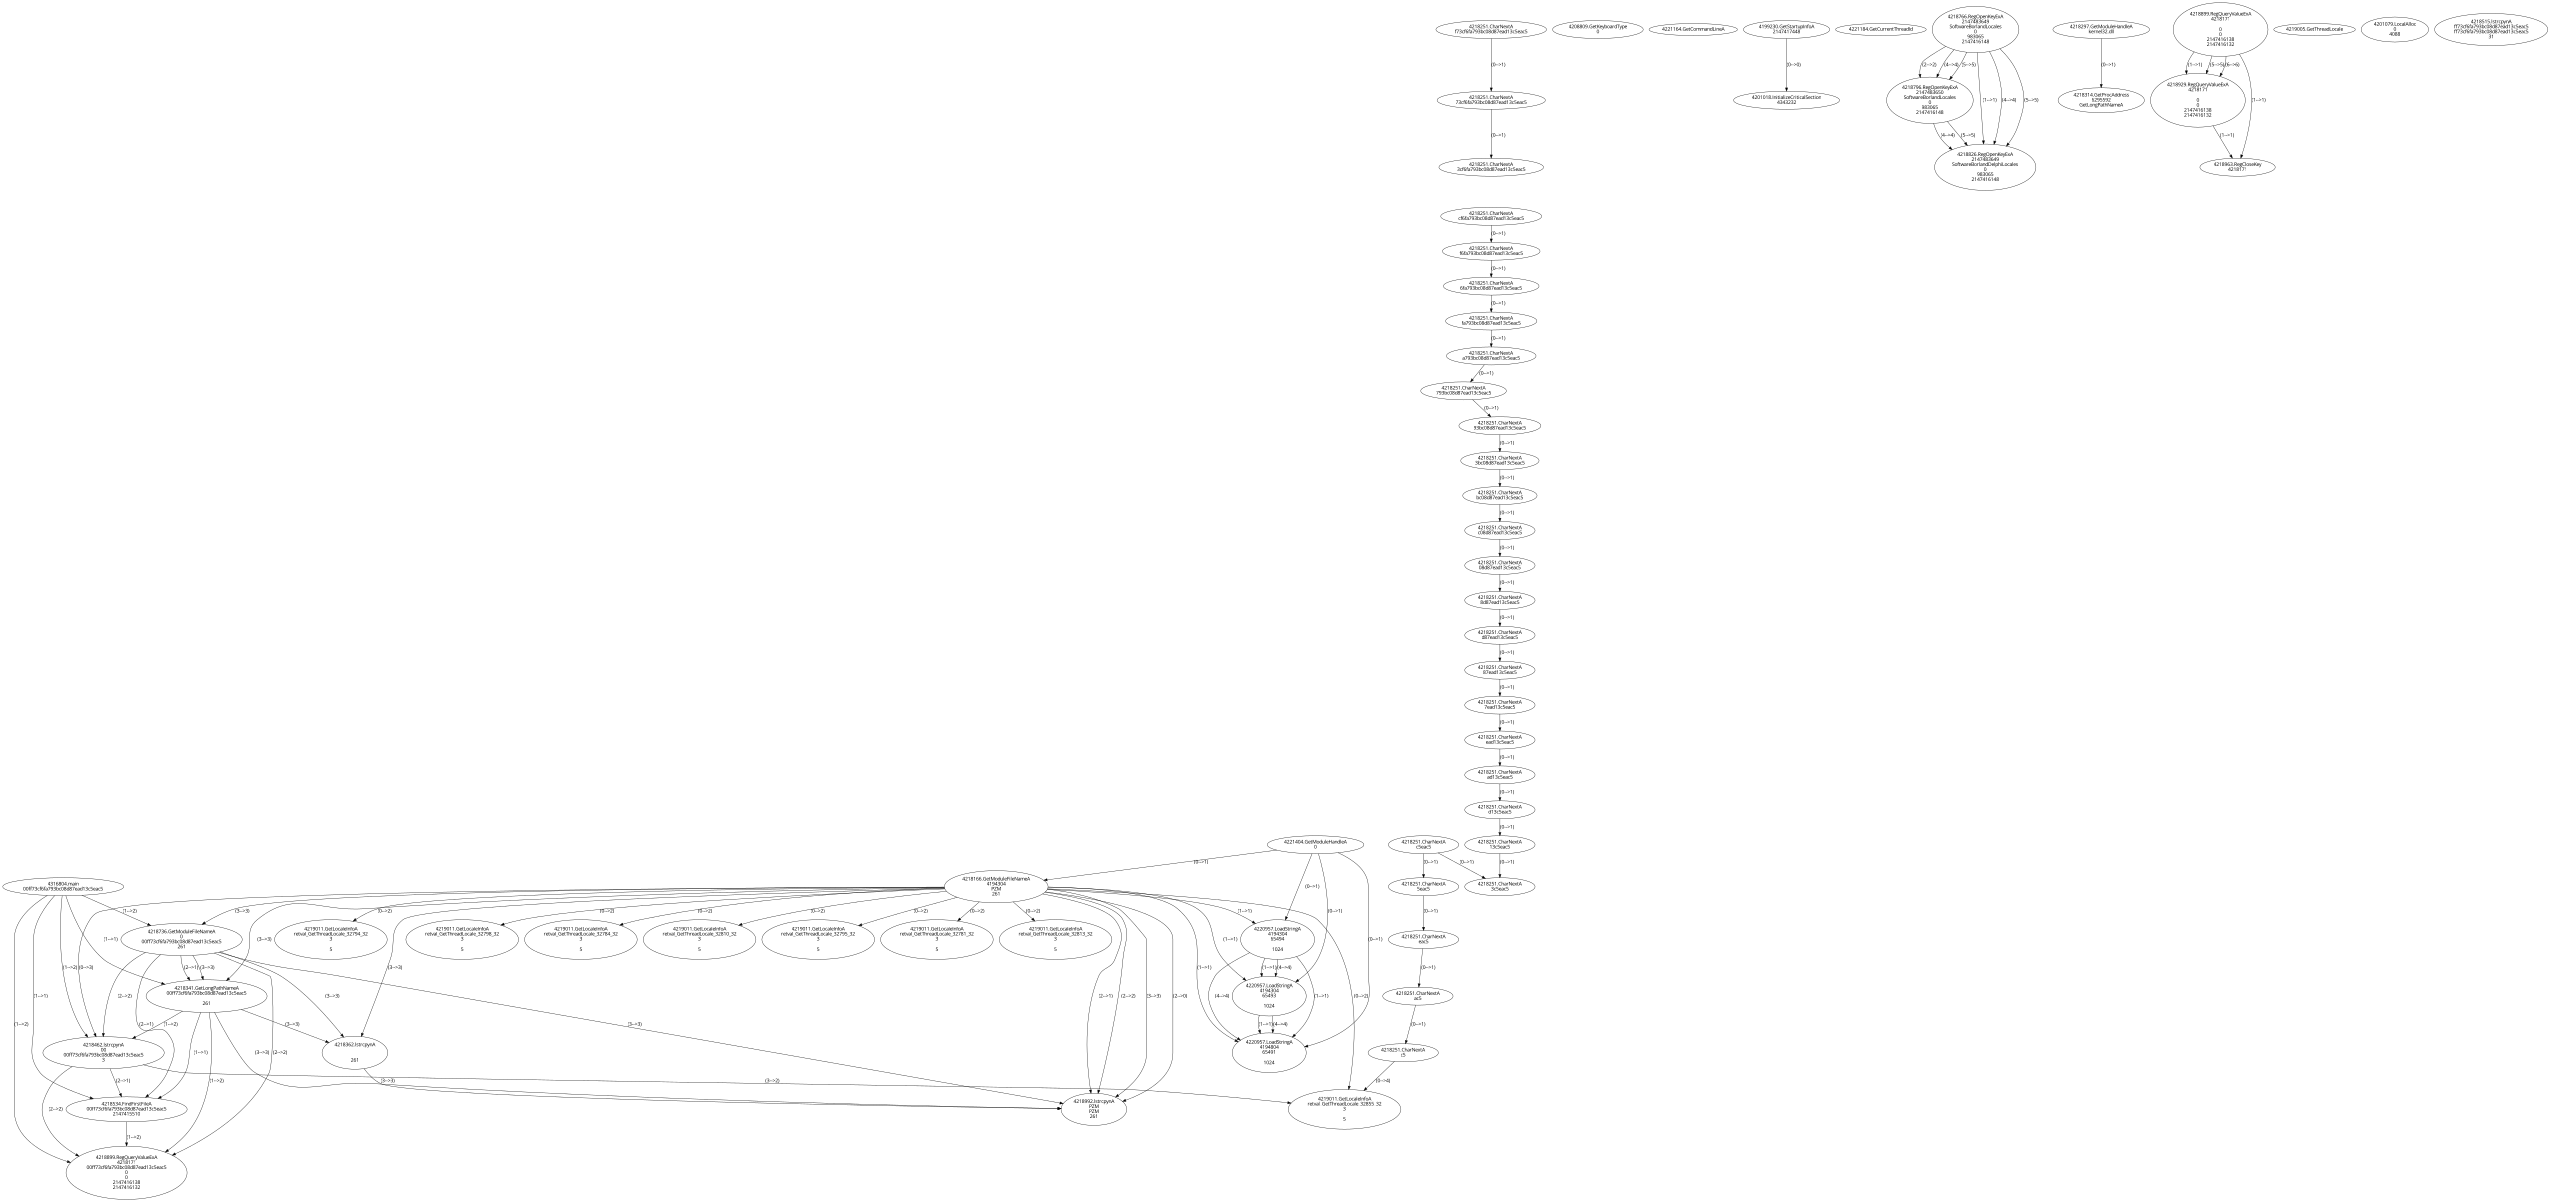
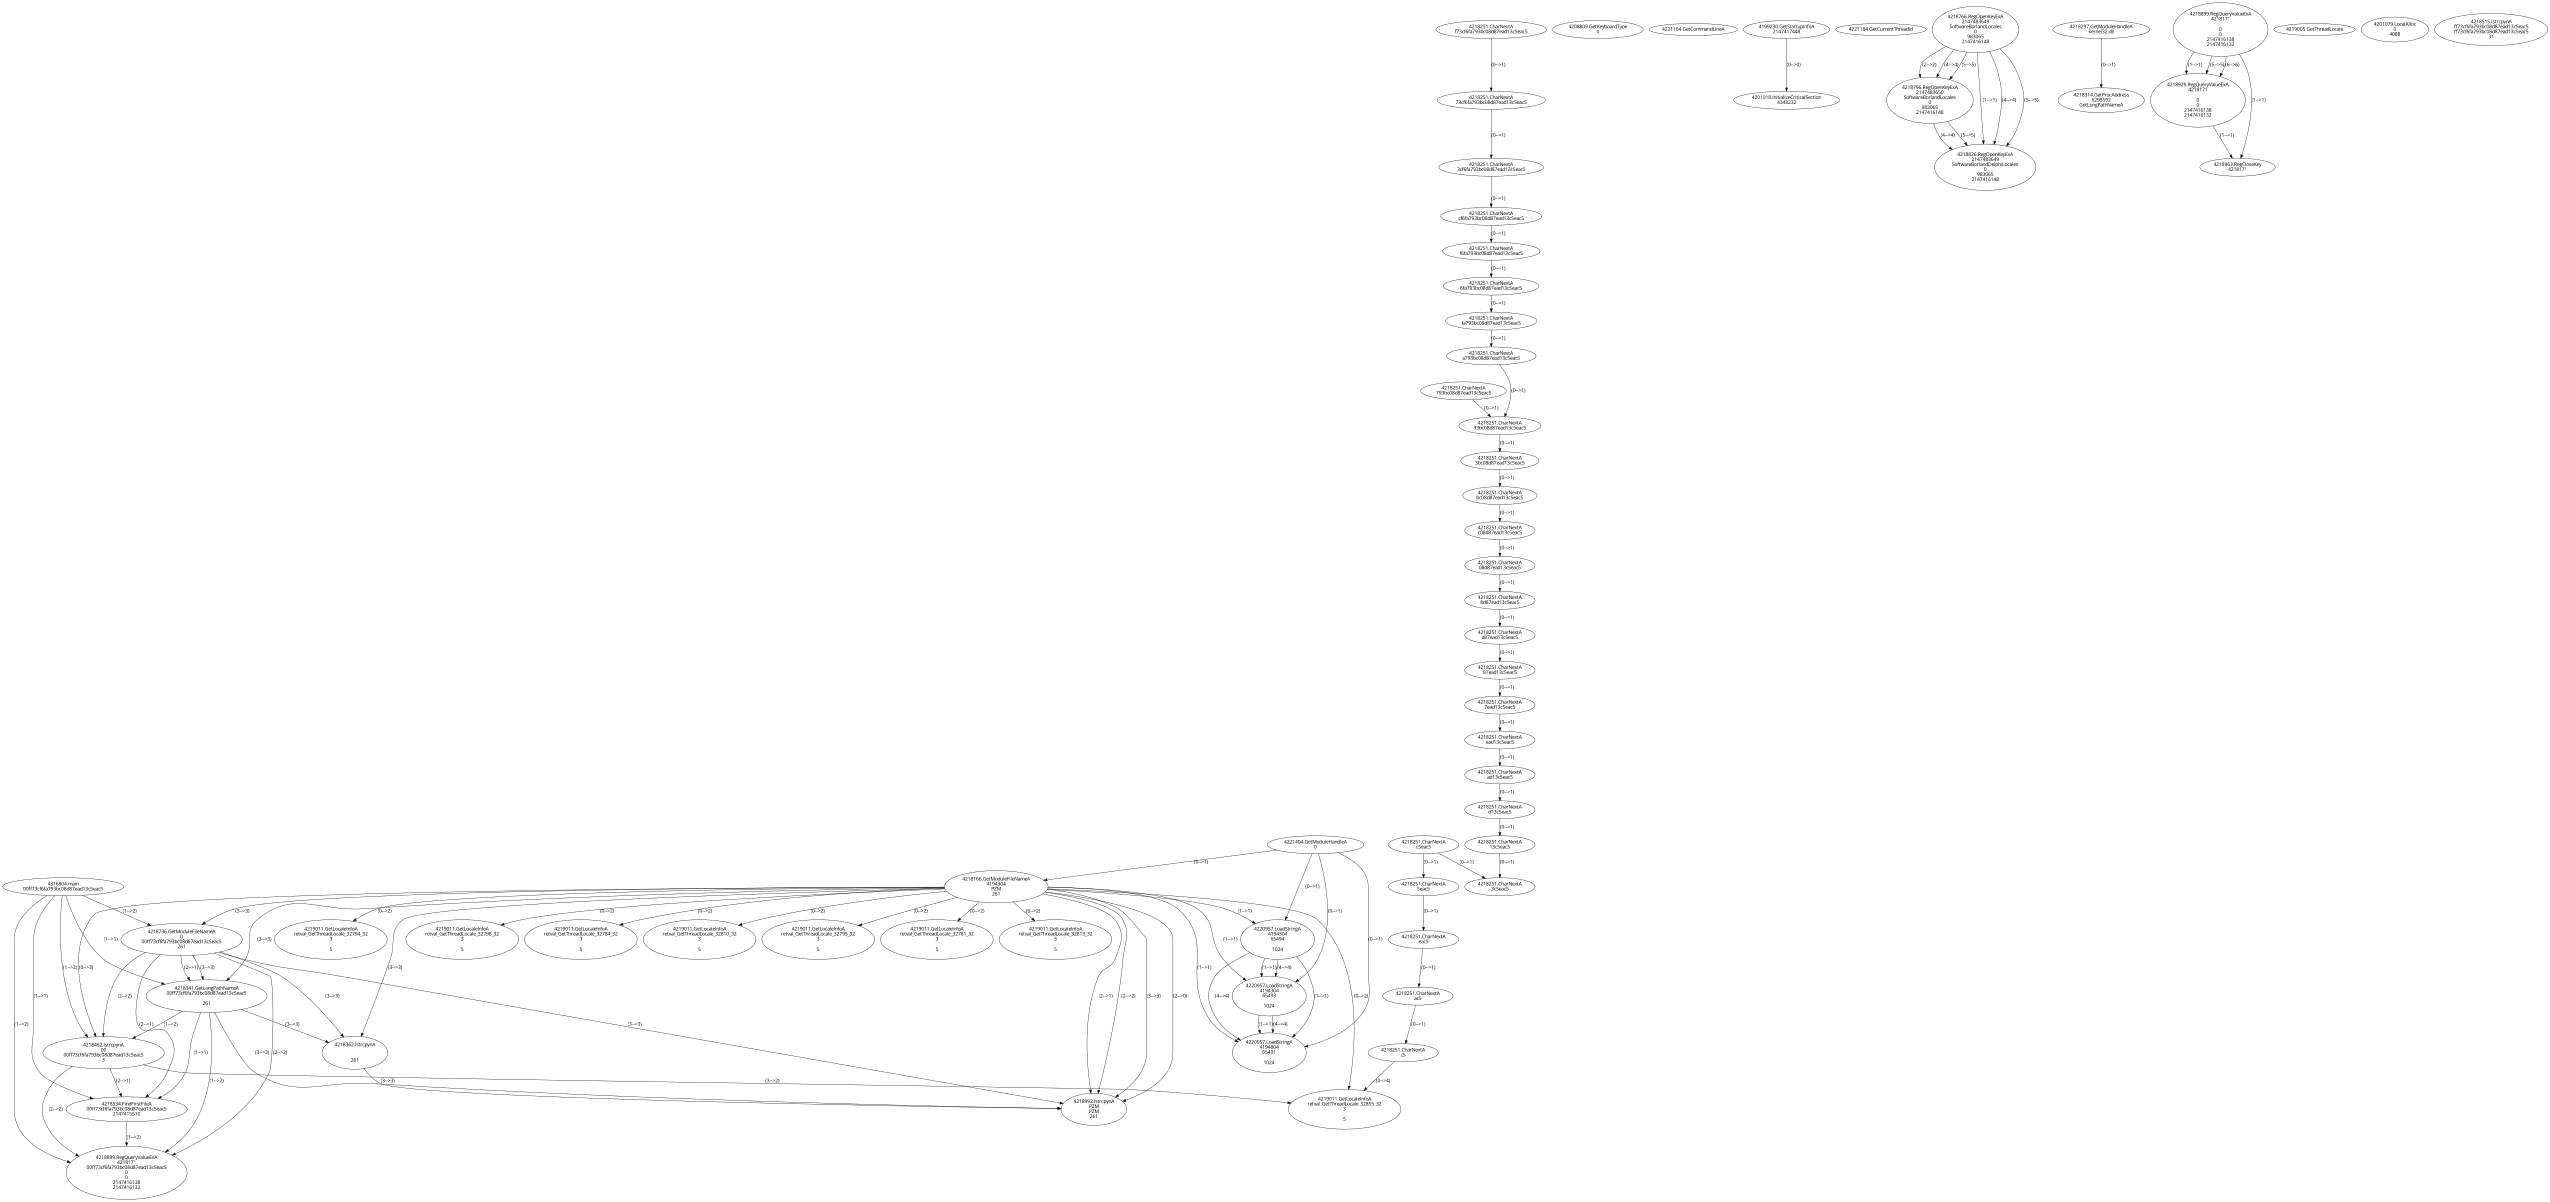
  digraph {
    fontname="Open Sans"
    node [fontname="Open Sans"]
    edge [fontname="Open Sans"]
    n1 [label="4316804.main\n00ff73cf6fa793bc08d87ead13c5eac5"]
    n2 [label="4218736.GetModuleFileNameA\n0\n00ff73cf6fa793bc08d87ead13c5eac5\n261"]
    n3 [label="4218341.GetLongPathNameA\n00ff73cf6fa793bc08d87ead13c5eac5\n\n261"]
    n4 [label="4218462.lstrcpynA\n00\n00ff73cf6fa793bc08d87ead13c5eac5\n3"]
    n5 [label="4218534.FindFirstFileA\n00ff73cf6fa793bc08d87ead13c5eac5\n2147415510"]
    n6 [label="4218899.RegQueryValueExA\n4218171\n00ff73cf6fa793bc08d87ead13c5eac5\n0\n0\n2147416138\n2147416132"]
    n7 [label="4218362.lstrcpynA\n\n\n261"]
    n8 [label="4218992.lstrcpynA\nPZM\nPZM\n261"]
    n9 [label="4219011.GetLocaleInfoA\nretval_GetThreadLocale_32855_32\n3\n\n5"]
    n10 [label="4221404.GetModuleHandleA\n0"]
    n11 [label="4218166.GetModuleFileNameA\n4194304\nPZM\n261"]
    n12 [label="4220957.LoadStringA\n4194304\n65494\n\n1024"]
    n13 [label="4220957.LoadStringA\n4194304\n65493\n\n1024"]
    n14 [label="4220957.LoadStringA\n4194804\n65491\n\n1024"]
    n15 [label="4219011.GetLocaleInfoA\nretval_GetThreadLocale_32794_32\n3\n\n5"]
    n16 [label="4219011.GetLocaleInfoA\nretval_GetThreadLocale_32798_32\n3\n\n5"]
    n17 [label="4219011.GetLocaleInfoA\nretval_GetThreadLocale_32784_32\n3\n\n5"]
    n18 [label="4219011.GetLocaleInfoA\nretval_GetThreadLocale_32810_32\n3\n\n5"]
    n19 [label="4219011.GetLocaleInfoA\nretval_GetThreadLocale_32795_32\n3\n\n5"]
    n20 [label="4219011.GetLocaleInfoA\nretval_GetThreadLocale_32781_32\n3\n\n5"]
    n21 [label="4219011.GetLocaleInfoA\nretval_GetThreadLocale_32813_32\n3\n\n5"]
    n22 [label="4208809.GetKeyboardType\n0"]
    n23 [label="4221164.GetCommandLineA\n"]
    n24 [label="4199230.GetStartupInfoA\n2147417448"]
    n25 [label="4201018.InitializeCriticalSection\n4343232"]
    n26 [label="4221184.GetCurrentThreadId\n"]
    n27 [label="4218766.RegOpenKeyExA\n2147483649\nSoftware\Borland\Locales\n0\n983065\n2147416148"]
    n28 [label="4218796.RegOpenKeyExA\n2147483650\nSoftware\Borland\Locales\n0\n983065\n2147416148"]
    n29 [label="4218826.RegOpenKeyExA\n2147483649\nSoftware\Borland\Delphi\Locales\n0\n983065\n2147416148"]
    n30 [label="4218297.GetModuleHandleA\nkernel32.dll"]
    n31 [label="4218314.GetProcAddress\n6295592\nGetLongPathNameA"]
    n32 [label="4218899.RegQueryValueExA\n4218171\n\n0\n0\n2147416138\n2147416132"]
    n33 [label="4218929.RegQueryValueExA\n4218171\n\n0\n0\n2147416138\n2147416132"]
    n34 [label="4218963.RegCloseKey\n4218171"]
    n35 [label="4219005.GetThreadLocale\n"]
    n36 [label="4201079.LocalAlloc\n0\n4088"]
    n37 [label="4218251.CharNextA\nf73cf6fa793bc08d87ead13c5eac5"]
    n38 [label="4218251.CharNextA\n73cf6fa793bc08d87ead13c5eac5"]
    n39 [label="4218251.CharNextA\n3cf6fa793bc08d87ead13c5eac5"]
    n40 [label="4218251.CharNextA\ncf6fa793bc08d87ead13c5eac5"]
    n41 [label="4218251.CharNextA\nf6fa793bc08d87ead13c5eac5"]
    n42 [label="4218251.CharNextA\n6fa793bc08d87ead13c5eac5"]
    n43 [label="4218251.CharNextA\nfa793bc08d87ead13c5eac5"]
    n44 [label="4218251.CharNextA\na793bc08d87ead13c5eac5"]
    n45 [label="4218251.CharNextA\n793bc08d87ead13c5eac5"]
    n46 [label="4218251.CharNextA\n93bc08d87ead13c5eac5"]
    n47 [label="4218251.CharNextA\n3bc08d87ead13c5eac5"]
    n48 [label="4218251.CharNextA\nbc08d87ead13c5eac5"]
    n49 [label="4218251.CharNextA\nc08d87ead13c5eac5"]
    n50 [label="4218251.CharNextA\n08d87ead13c5eac5"]
    n51 [label="4218251.CharNextA\n8d87ead13c5eac5"]
    n52 [label="4218251.CharNextA\nd87ead13c5eac5"]
    n53 [label="4218251.CharNextA\n87ead13c5eac5"]
    n54 [label="4218251.CharNextA\n7ead13c5eac5"]
    n55 [label="4218251.CharNextA\nead13c5eac5"]
    n56 [label="4218251.CharNextA\nad13c5eac5"]
    n57 [label="4218251.CharNextA\nd13c5eac5"]
    n58 [label="4218251.CharNextA\n13c5eac5"]
    n59 [label="4218251.CharNextA\n3c5eac5"]
    n60 [label="4218251.CharNextA\nc5eac5"]
    n61 [label="4218251.CharNextA\n5eac5"]
    n62 [label="4218251.CharNextA\neac5"]
    n63 [label="4218251.CharNextA\nac5"]
    n64 [label="4218251.CharNextA\nc5"]
    n65 [label="4218515.lstrcpynA\nff73cf6fa793bc08d87ead13c5eac5\nff73cf6fa793bc08d87ead13c5eac5\n31"]
    n1 -> n2 [label="(1-->2)"]
    n1 -> n3 [label="(1-->1)"]
    n1 -> n4 [label="(1-->2)"]
    n1 -> n5 [label="(1-->1)"]
    n1 -> n6 [label="(1-->2)"]
    n2 -> n3 [label="(2-->1)"]
    n2 -> n3 [label="(3-->3)"]
    n2 -> n4 [label="(2-->2)"]
    n2 -> n5 [label="(2-->1)"]
    n2 -> n6 [label="(2-->2)"]
    n2 -> n7 [label="(3-->3)"]
    n2 -> n8 [label="(3-->3)"]
    n3 -> n4 [label="(1-->2)"]
    n3 -> n5 [label="(1-->1)"]
    n3 -> n6 [label="(1-->2)"]
    n3 -> n7 [label="(3-->3)"]
    n3 -> n8 [label="(3-->3)"]
    n4 -> n5 [label="(2-->1)"]
    n4 -> n6 [label="(2-->2)"]
    n4 -> n9 [label="(3-->2)"]
    n5 -> n6 [label="(1-->2)"]
    n7 -> n8 [label="(3-->3)"]
    n10 -> n11 [label="(0-->1)"]
    n10 -> n12 [label="(0-->1)"]
    n10 -> n13 [label="(0-->1)"]
    n10 -> n14 [label="(0-->1)"]
    n11 -> n2 [label="(3-->3)"]
    n11 -> n3 [label="(3-->3)"]
    n11 -> n4 [label="(0-->3)"]
    n11 -> n7 [label="(3-->3)"]
    n11 -> n8 [label="(2-->1)"]
    n11 -> n8 [label="(2-->2)"]
    n11 -> n8 [label="(3-->3)"]
    n11 -> n8 [label="(2-->0)"]
    n11 -> n9 [label="(0-->2)"]
    n11 -> n12 [label="(1-->1)"]
    n11 -> n13 [label="(1-->1)"]
    n11 -> n14 [label="(1-->1)"]
    n11 -> n15 [label="(0-->2)"]
    n11 -> n16 [label="(0-->2)"]
    n11 -> n17 [label="(0-->2)"]
    n11 -> n18 [label="(0-->2)"]
    n11 -> n19 [label="(0-->2)"]
    n11 -> n20 [label="(0-->2)"]
    n11 -> n21 [label="(0-->2)"]
    n12 -> n13 [label="(1-->1)"]
    n12 -> n13 [label="(4-->4)"]
    n12 -> n14 [label="(1-->1)"]
    n12 -> n14 [label="(4-->4)"]
    n13 -> n14 [label="(1-->1)"]
    n13 -> n14 [label="(4-->4)"]
    n24 -> n25 [label="(0-->0)"]
    n27 -> n28 [label="(2-->2)"]
    n27 -> n28 [label="(4-->4)"]
    n27 -> n28 [label="(5-->5)"]
    n27 -> n29 [label="(1-->1)"]
    n27 -> n29 [label="(4-->4)"]
    n27 -> n29 [label="(5-->5)"]
    n28 -> n29 [label="(4-->4)"]
    n28 -> n29 [label="(5-->5)"]
    n30 -> n31 [label="(0-->1)"]
    n32 -> n33 [label="(1-->1)"]
    n32 -> n33 [label="(5-->5)"]
    n32 -> n33 [label="(6-->6)"]
    n32 -> n34 [label="(1-->1)"]
    n33 -> n34 [label="(1-->1)"]
    n37 -> n38 [label="(0-->1)"]
    n38 -> n39 [label="(0-->1)"]
+   n39 -> n40 [label="(0-->1)"]
    n40 -> n41 [label="(0-->1)"]
    n41 -> n42 [label="(0-->1)"]
    n42 -> n43 [label="(0-->1)"]
    n43 -> n44 [label="(0-->1)"]
-   n44 -> n45 [label="(0-->1)"]
+   n44 -> n46 [label="(0-->1)"]
    n45 -> n46 [label="(0-->1)"]
    n46 -> n47 [label="(0-->1)"]
    n47 -> n48 [label="(0-->1)"]
    n48 -> n49 [label="(0-->1)"]
    n49 -> n50 [label="(0-->1)"]
    n50 -> n51 [label="(0-->1)"]
    n51 -> n52 [label="(0-->1)"]
    n52 -> n53 [label="(0-->1)"]
    n53 -> n54 [label="(0-->1)"]
    n54 -> n55 [label="(0-->1)"]
    n55 -> n56 [label="(0-->1)"]
    n56 -> n57 [label="(0-->1)"]
    n57 -> n58 [label="(0-->1)"]
    n58 -> n59 [label="(0-->1)"]
    n60 -> n59 [label="(0-->1)"]
    n60 -> n61 [label="(0-->1)"]
    n61 -> n62 [label="(0-->1)"]
    n62 -> n63 [label="(0-->1)"]
    n63 -> n64 [label="(0-->1)"]
    n64 -> n9 [label="(0-->4)"]
  }
